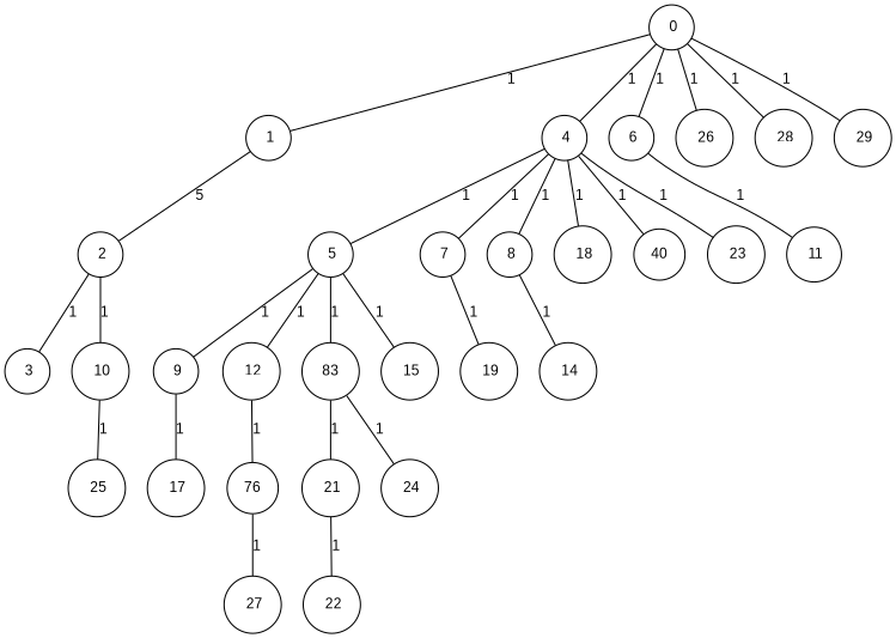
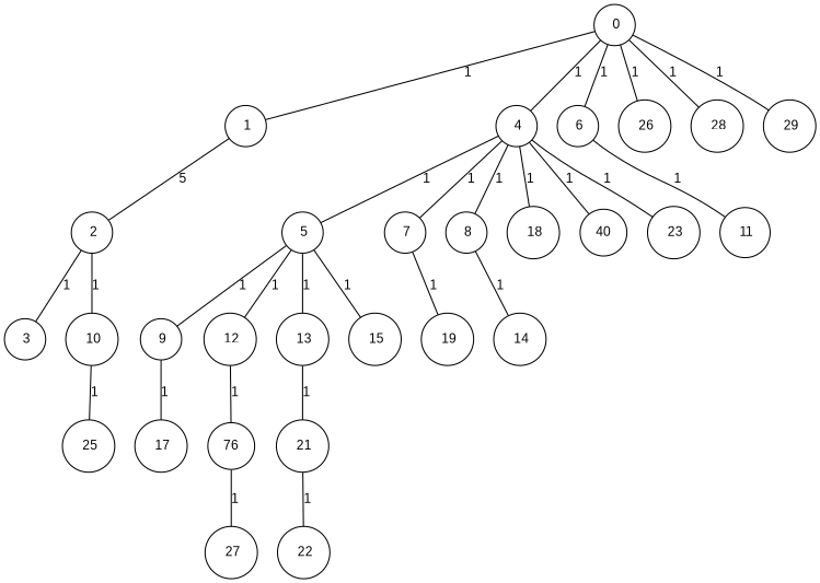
  graph {
    fixedsize="true;"
    fontname="Liberation Sans"
    node [color=black fontname="Liberation Sans" fontsize=12 hight=.12 shape=circle]
    edge [fontname="Liberation Sans" fontsize=12]
    n1 [label=" 0" width=.12]
    n2 [label=" 1" width=.12]
    n3 [label=" 4" width=.12]
    n4 [label=" 6" width=.12]
    n5 [label=" 26" width=.12]
    n6 [label=" 28" width=.12]
    n7 [label=" 29" width=.12]
    n8 [label=" 2" width=.12]
    n9 [label=" 5" width=.12]
    n10 [label=" 7" width=.12]
    n11 [label=" 8" width=.12]
    n12 [label=" 18" width=.12]
    n13 [label=40 width=.12]
    n14 [label=" 23" width=.12]
    n15 [label=" 11" width=.12]
    n16 [label=" 3" width=.12]
    n17 [label=" 10" width=.12]
    n18 [label=" 25" width=.12]
    n19 [label=" 9" width=.12]
    n20 [label=" 12" width=.12]
-   n21 [label=83 width=.12]
+   n21 [label=" 13" width=.12]
    n22 [label=" 15" width=.12]
    n23 [label=" 19" width=.12]
    n24 [label=" 14" width=.12]
    n25 [label=" 17" width=.12]
    n26 [label=76 width=.12]
    n27 [label=" 21" width=.12]
-   n28 [label=" 24" width=.12]
    n29 [label=" 27" width=.12]
    n30 [label=" 22" width=.12]
    n1 -- n2 [label=1]
    n1 -- n3 [label=1]
    n1 -- n4 [label=1]
    n1 -- n5 [label=1]
    n1 -- n6 [label=1]
    n1 -- n7 [label=1]
    n2 -- n8 [label=5]
    n3 -- n9 [label=1]
    n3 -- n10 [label=1]
    n3 -- n11 [label=1]
    n3 -- n12 [label=1]
    n3 -- n13 [label=1]
    n3 -- n14 [label=1]
    n4 -- n15 [label=1]
    n8 -- n16 [label=1]
    n8 -- n17 [label=1]
    n9 -- n19 [label=1]
    n9 -- n20 [label=1]
    n9 -- n21 [label=1]
    n9 -- n22 [label=1]
    n10 -- n23 [label=1]
    n11 -- n24 [label=1]
    n17 -- n18 [label=1]
    n19 -- n25 [label=1]
    n20 -- n26 [label=1]
    n21 -- n27 [label=1]
-   n21 -- n28 [label=1]
    n26 -- n29 [label=1]
    n27 -- n30 [label=1]
  }
